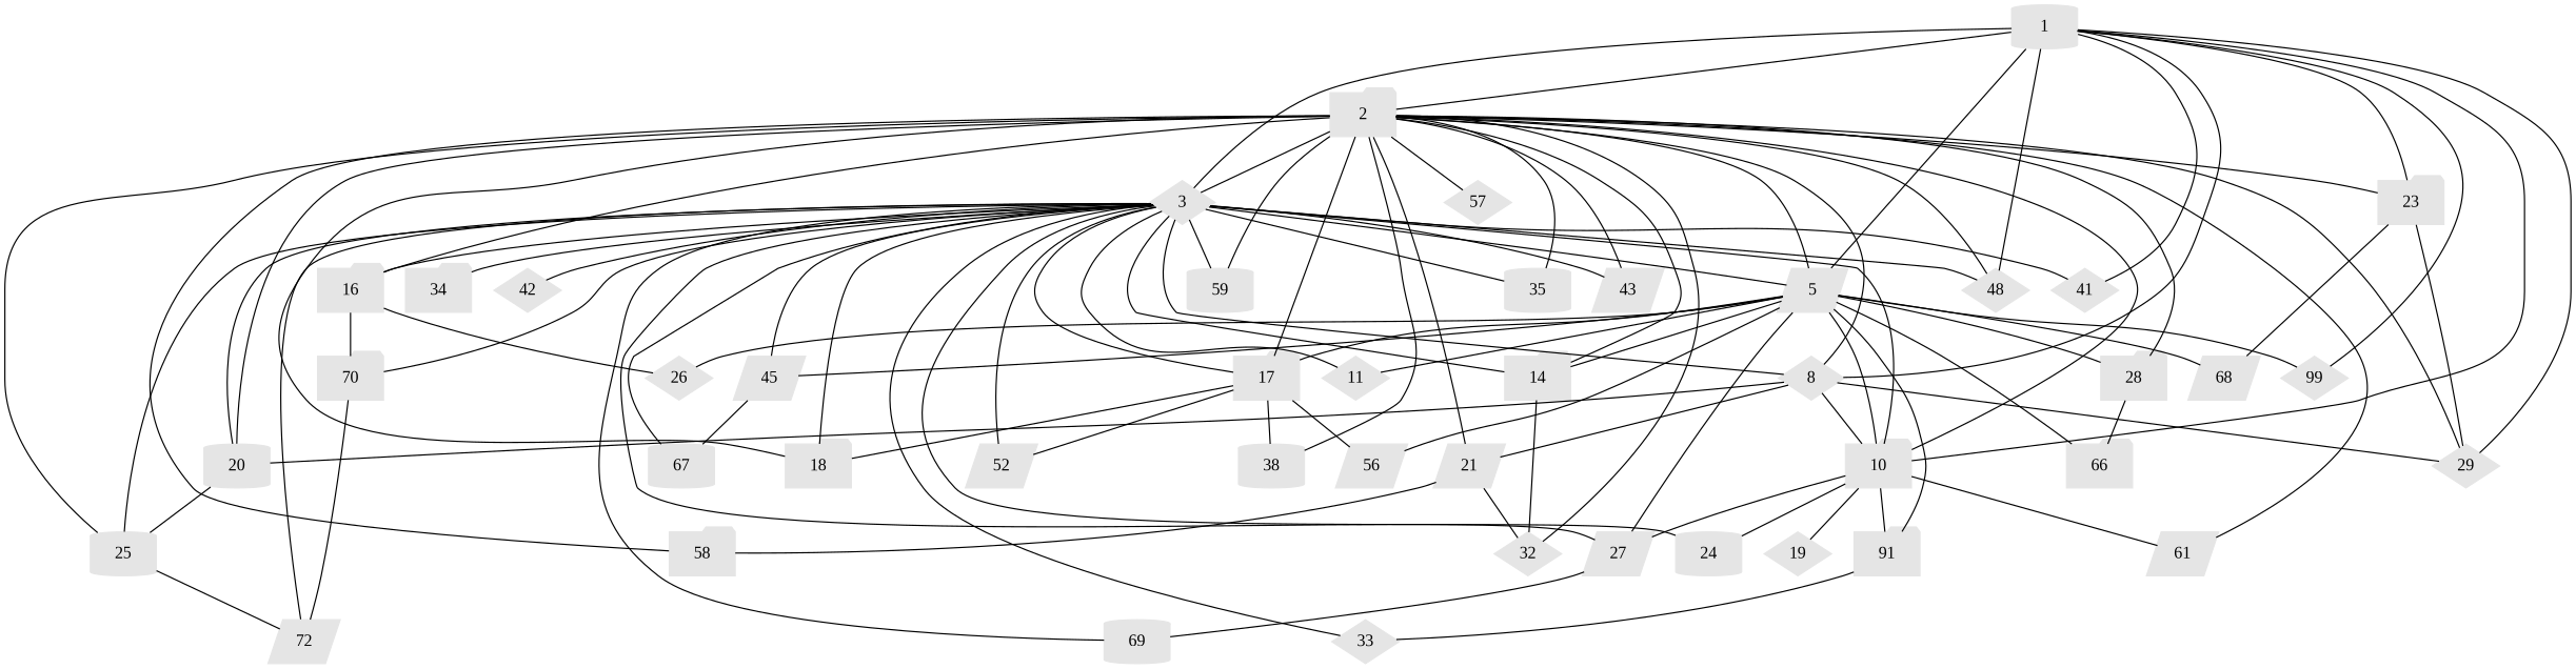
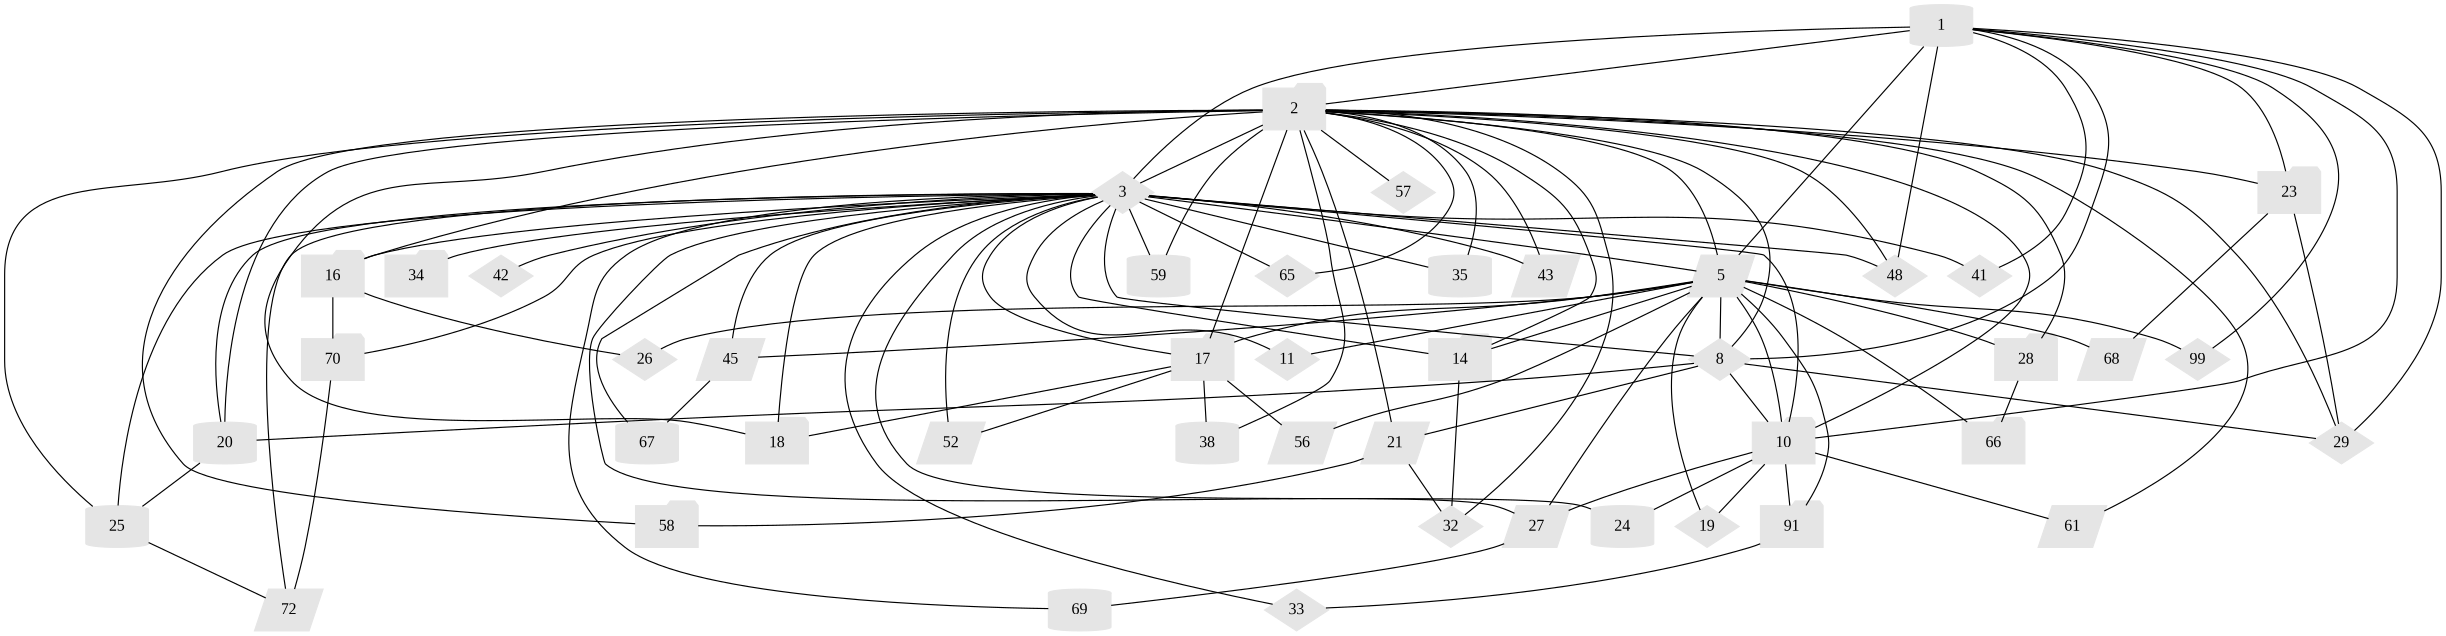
  graph {
    fontname="Liberation Serif"
    node [color=gray90 fontname="Liberation Serif" shape=diamond style=filled]
    edge [fontname="Liberation Serif"]
    2 [shape=folder super="+37+81+89+6+4+47"]
    3 [super="+46+30+13+7"]
    5 [shape=parallelogram]
    8 [super="+73+86+51"]
    10 [shape=folder]
    23 [shape=folder]
    29 [super="+83"]
    48 [super="+74"]
    14 [shape=folder]
    n10 [label=35 shape=cylinder]
    16 [shape=folder]
    17 [shape=folder super="+55+82+35"]
    18 [shape=folder super="+84"]
    20 [shape=cylinder super="+93+36+40"]
    21 [shape=parallelogram]
    25 [shape=cylinder]
    28 [shape=folder]
    32 [super="+53"]
    38 [shape=cylinder]
    43 [shape=parallelogram]
    57
    58 [shape=folder]
    59 [shape=cylinder]
    61 [shape=parallelogram]
+   65
    1 [shape=cylinder]
    n27 [label=99]
    41
    11
    24 [shape=cylinder]
    27 [shape=parallelogram super="+45"]
    33
    34 [shape=folder]
    42
    n35 [label=45 shape=parallelogram]
    52 [shape=parallelogram]
    67 [shape=cylinder]
    69 [shape=cylinder]
    70 [shape=folder]
    72 [shape=parallelogram super="+95"]
    19
    26
    n43 [label=91 shape=folder]
    56 [shape=parallelogram]
    66 [shape=folder]
    68 [shape=parallelogram]
    2 -- 3 [weight=17]
    2 -- 5 [weight=5]
    2 -- 8 [weight=3]
    2 -- 10 [weight=3]
    2 -- 23
    2 -- 29
    2 -- 48
    2 -- 14
    2 -- n10
    2 -- 16
    2 -- 17
    2 -- 18
    2 -- 20 [weight=2]
    2 -- 21
    2 -- 25 [weight=2]
    2 -- 28
    2 -- 32
    2 -- 38
    2 -- 43
    2 -- 57
    2 -- 58
    2 -- 59
    2 -- 61
+   2 -- 65
    3 -- 5 [weight=5]
    3 -- 8 [weight=5]
    3 -- 10 [weight=3]
    3 -- 48
    3 -- 14
    3 -- n10 [weight=2]
    3 -- 16
    3 -- 17 [weight=2]
    3 -- 18 [weight=2]
    3 -- 20 [weight=3]
    3 -- 25 [weight=2]
    3 -- 43
    3 -- 59
+   3 -- 65
    3 -- 41
    3 -- 11
    3 -- 24
    3 -- 27 [weight=2]
    3 -- 33
    3 -- 34 [weight=2]
    3 -- 42 [weight=2]
    3 -- n35
    3 -- 52 [weight=2]
    3 -- 67
    3 -- 69
    3 -- 70
    3 -- 72
+   5 -- 8
    5 -- 10
    5 -- 14
    5 -- 17 [weight=2]
    5 -- 28
    5 -- n27
    5 -- 11
    5 -- 27 [weight=2]
    5 -- n35
+   5 -- 19
    5 -- 26
    5 -- n43
    5 -- 56
    5 -- 66
    5 -- 68
    8 -- 10
    8 -- 29
    8 -- 20
    8 -- 21
    10 -- 61
    10 -- 24
    10 -- 27
    10 -- 19
    10 -- n43
    23 -- 29
    23 -- 68
    14 -- 32
    16 -- 70
    16 -- 26
    17 -- 18
    17 -- 38
    17 -- 52
    17 -- 56
    20 -- 25
    21 -- 32
    21 -- 58
    25 -- 72
    28 -- 66
    1 -- 2 [weight=3]
    1 -- 3 [weight=3]
    1 -- 5
    1 -- 8
    1 -- 10
    1 -- 23
    1 -- 29
    1 -- 48
    1 -- n27
    1 -- 41
    27 -- 69
    n35 -- 67
    70 -- 72
    n43 -- 33
  }
